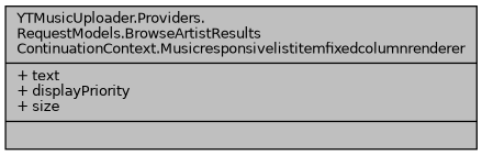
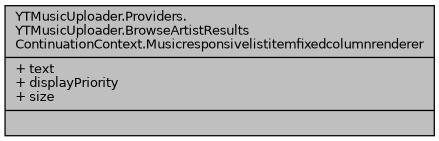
  digraph {
-   n1 [color=black fillcolor=grey75 fontcolor=black fontname=Helvetica fontsize=10 height=0.2 label="{YTMusicUploader.Providers.\lRequestModels.BrowseArtistResults\lContinuationContext.Musicresponsivelistitemfixedcolumnrenderer\n|+ text\l+ displayPriority\l+ size\l|}" shape=record style=filled width=0.4]
+   n1 [color=black fillcolor=grey75 fontcolor=black fontname=Helvetica fontsize=10 height=0.2 label="{YTMusicUploader.Providers.\lYTMusicUploader.BrowseArtistResults\lContinuationContext.Musicresponsivelistitemfixedcolumnrenderer\n|+ text\l+ displayPriority\l+ size\l|}" shape=record style=filled width=0.4]
  }
